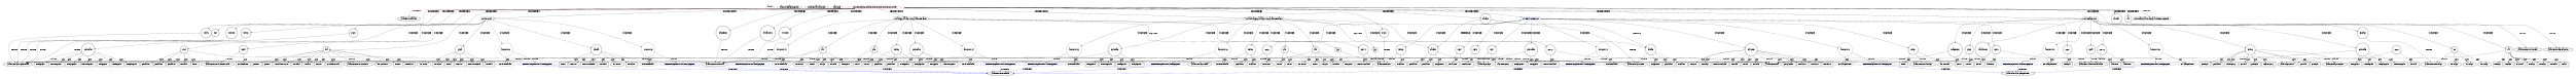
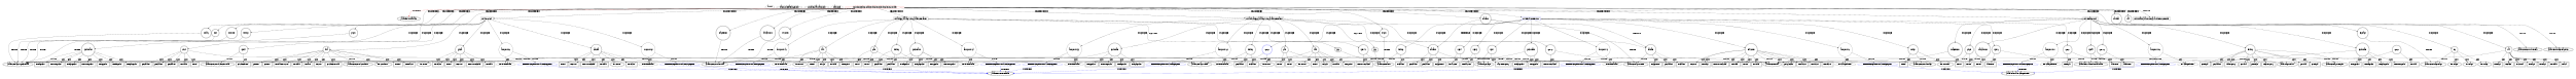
  digraph {
    node [isFrameworkType=true vertexType=INSIDE_CALL peripheries=2 shape=box]
    baseInfo [category=extension_graph graphId=2537 isAnonymous=false possibleRelation=true isFrameworkType="" vertexType="" peripheries="" shape=""]
    frameworkRelatedTypesInfo [0="javafx.fxml.Initializable" isFrameworkType="" vertexType="" peripheries="" shape=""]
    possibleCollaborationsInfo [0="2537~CLIENT_METHOD_DECLARATION-INSTANTIATION-~javafx.fxml.Initializable ~javafx.event.EventHandler ~false~true" 1="2537~CLIENT_METHOD_DECLARATION-INSTANTIATION-~javafx.fxml.Initializable ~javafx.beans.value.ChangeListener ~false~true" isFrameworkType="" vertexType="" peripheries="" shape=""]
    locationInfo [contextSignature=DesktopViewerController filePath="/dony1990-ProsDesktop/ProsDesktop-master/src/nicon/NiconDesktop/guifx/DesktopViewer/DesktopViewerController.java" graphId=2537 projectName="dony1990-ProsDesktop" isFrameworkType="" vertexType="" peripheries="" shape=""]
    n5 [color=red isFrameworkType=false label="nicon.NiconDesktop.guifx.DesktopViewer.DesktopViewerController" vertexType=ROOT_CLIENT_CLASS_DECLARATION peripheries="" shape=""]
    n6 [label="javafx.fxml.Initializable" vertexType=FRAMEWORK_INTERFACE_TYPE shape=""]
    n7 [label=BGImage shape=circle vertexType=FIELD_DECLARATION]
    n8 [label=BarPane shape=circle vertexType=FIELD_DECLARATION]
    n9 [label=DashBar shape=circle vertexType=FIELD_DECLARATION]
    n10 [label=FullScreen shape=circle vertexType=FIELD_DECLARATION]
    n11 [label=ImageFXIcon shape=circle vertexType=FIELD_DECLARATION]
    n12 [label=NavigatorIcon shape=circle vertexType=FIELD_DECLARATION]
    n13 [label=Plugin shape=circle vertexType=FIELD_DECLARATION]
    n14 [label=clock shape=circle vertexType=FIELD_DECLARATION]
    n15 [label=clockzone shape=circle vertexType=FIELD_DECLARATION]
    n16 [label=desktop shape=circle vertexType=FIELD_DECLARATION]
    n17 [label=plugin shape=circle vertexType=FIELD_DECLARATION]
    n18 [label=primary shape=circle vertexType=FIELD_DECLARATION]
    n19 [label=wall shape=circle vertexType=FIELD_DECLARATION]
    n20 [isFrameworkType=false label="void initialize(java.net.URL,java.util.ResourceBundle)" vertexType=OVERRIDING_METHOD_DECLARATION peripheries=""]
    n21 [isFrameworkType=false label="void showClock()" vertexType=CLIENT_METHOD_DECLARATION peripheries=""]
    n22 [color=blue isFrameworkType=false label="void iniFullScreenButton()" vertexType=CLIENT_METHOD_DECLARATION peripheries=""]
    n23 [isFrameworkType=false label="void iniBackground()" vertexType=CLIENT_METHOD_DECLARATION peripheries=""]
    n24 [isFrameworkType=false label="void addApp(java.lang.String,javafx.scene.Parent)" vertexType=CLIENT_METHOD_DECLARATION peripheries=""]
    n25 [isFrameworkType=false label="void addStaticApp(java.lang.String,javafx.scene.Parent)" vertexType=CLIENT_METHOD_DECLARATION peripheries=""]
-   n26 [label="javafx.scene.scene.Image" vertexType=FRAMEWORK_CLASS_TYPE shape=""]
+   n26 [label="javafx.scene.image.Image" vertexType=FRAMEWORK_CLASS_TYPE shape=""]
    n27 [label="javafx.scene.layout.HBox" vertexType=FRAMEWORK_CLASS_TYPE shape=""]
    n28 [label=BarPane shape=circle vertexType=VARIABLE_EXPRESION]
    n29 [label=BarPane shape=circle vertexType=VARIABLE_EXPRESION]
    n30 [label="javafx.scene.control.MenuBar" vertexType=FRAMEWORK_CLASS_TYPE shape=""]
    n31 [label="javafx.scene.control.Button" vertexType=FRAMEWORK_CLASS_TYPE shape=""]
    n32 [label="javafx.scene.Parent" vertexType=FRAMEWORK_CLASS_TYPE shape=""]
    n33 [label="javafx.scene.layout.AnchorPane" vertexType=FRAMEWORK_CLASS_TYPE shape=""]
    n34 [label="javafx.scene.image.ImageView" vertexType=FRAMEWORK_CLASS_TYPE shape=""]
    n35 [label=lista shape=circle vertexType=VARIABLE_EXPRESION]
    n36 [label=AnchorPane shape=circle vertexType=VARIABLE_EXPRESION]
    n37 [label=Aplicar shape=circle vertexType=VARIABLE_EXPRESION]
    n38 [label=Cancelar shape=circle vertexType=VARIABLE_EXPRESION]
    n39 [isFrameworkType=false label=anonymous28 shape=circle vertexType=VARIABLE_EXPRESION peripheries=""]
    n40 [label=VAR29 shape=circle vertexType=VARIABLE_EXPRESION]
    n41 [isFrameworkType=false label=anonymous32 shape=circle vertexType=VARIABLE_EXPRESION peripheries=""]
    n42 [label=clock shape=circle vertexType=VARIABLE_EXPRESION]
-   n43 [label=VAR60 shape=circle vertexType=VARIABLE_EXPRESION]
+   n43 [label=VAR60 shape=circle vertexType=VARIABLE_EXPRESION color=blue]
    n44 [label=FullScreen shape=circle vertexType=VARIABLE_EXPRESION]
    n45 [label=tooltip1 shape=circle vertexType=VARIABLE_EXPRESION]
    n46 [label=AnchorPane shape=circle vertexType=VARIABLE_EXPRESION]
    n47 [label=desktop shape=circle vertexType=VARIABLE_EXPRESION]
    n48 [isFrameworkType=false label=anonymous73 shape=circle vertexType=VARIABLE_EXPRESION peripheries=""]
    n49 [label=VAR74 shape=circle vertexType=VARIABLE_EXPRESION]
    n50 [label=VAR75 shape=circle vertexType=VARIABLE_EXPRESION]
    n51 [label=VAR76 shape=circle vertexType=VARIABLE_EXPRESION]
    n52 [label=VAR77 shape=circle vertexType=VARIABLE_EXPRESION]
    n53 [isFrameworkType=false label=anonymous78 shape=circle vertexType=VARIABLE_EXPRESION peripheries=""]
    n54 [label=VAR81 shape=circle vertexType=VARIABLE_EXPRESION]
    n55 [label=AnchorPane shape=circle vertexType=VARIABLE_EXPRESION]
    n56 [label=wall shape=circle vertexType=VARIABLE_EXPRESION]
    n57 [label=img shape=circle vertexType=VARIABLE_EXPRESION]
    n58 [label=desktop shape=circle vertexType=VARIABLE_EXPRESION]
    n59 [label=NavigatorIcon shape=circle vertexType=VARIABLE_EXPRESION]
    n60 [label=ImageFXIcon shape=circle vertexType=VARIABLE_EXPRESION]
    n61 [label=plugin shape=circle vertexType=VARIABLE_EXPRESION]
    n62 [label=VAR99 shape=circle vertexType=VARIABLE_EXPRESION]
    n63 [isFrameworkType=false label=anonymous101 shape=circle vertexType=VARIABLE_EXPRESION peripheries=""]
    n64 [label=VAR106 shape=circle vertexType=VARIABLE_EXPRESION]
    n65 [isFrameworkType=false label=anonymous108 shape=circle vertexType=VARIABLE_EXPRESION peripheries=""]
    n66 [label=App vertexType=PARAMETER_DECLARATION shape=""]
    n67 [label=dash shape=circle vertexType=VARIABLE_EXPRESION]
    n68 [isFrameworkType=false label=anonymous134 shape=circle vertexType=VARIABLE_EXPRESION peripheries=""]
    n69 [label=gate shape=circle vertexType=VARIABLE_EXPRESION]
    n70 [label=AnchorPane shape=circle vertexType=VARIABLE_EXPRESION]
    n71 [label=desktop shape=circle vertexType=VARIABLE_EXPRESION]
    n72 [label=VAR142 shape=circle vertexType=VARIABLE_EXPRESION]
    n73 [isFrameworkType=false label=anonymous143 shape=circle vertexType=VARIABLE_EXPRESION peripheries=""]
    n74 [label=App vertexType=PARAMETER_DECLARATION shape=""]
    n75 [label=dash shape=circle vertexType=VARIABLE_EXPRESION]
    n76 [isFrameworkType=false label=anonymous153 shape=circle vertexType=VARIABLE_EXPRESION peripheries=""]
    n77 [label=gate shape=circle vertexType=VARIABLE_EXPRESION]
    n78 [label=AnchorPane shape=circle vertexType=VARIABLE_EXPRESION]
    n79 [label=desktop shape=circle vertexType=VARIABLE_EXPRESION]
    n80 [label=VAR161 shape=circle vertexType=VARIABLE_EXPRESION]
    n81 [isFrameworkType=false label=anonymous162 shape=circle vertexType=VARIABLE_EXPRESION peripheries=""]
    n82 [label="setAlignment()"]
    n83 [label="getChildren()"]
    n84 [label="getChildren()"]
    n85 [label="setAlignment()"]
    n86 [label="getChildren()"]
    n87 [label="getChildren()"]
    n88 [label="javafx.scene.control.ComboBox" vertexType=FRAMEWORK_CLASS_TYPE shape=""]
    n89 [label="new ComboBox()" vertexType=CONSTRUCTOR_CALL shape=""]
    n90 [label="getItems()"]
    n91 [label="setPrefSize()"]
    n92 [label="getItems()"]
    n93 [label="getItems()"]
    n94 [label="setVisibleRowCount()"]
    n95 [label="setVisible()"]
    n96 [label="setValue()"]
    n97 [label="setCursor()"]
    n98 [label="getSelectionModel()"]
    n99 [label="setTopAnchor()"]
    n100 [label="setLeftAnchor()"]
    n101 [label="setRightAnchor()"]
    n102 [label="setLeftAnchor()"]
    n103 [label="setBottomAnchor()"]
    n104 [label="setRightAnchor()"]
    n105 [label="setBottomAnchor()"]
    n106 [label="new Button()" vertexType=CONSTRUCTOR_CALL shape=""]
    n107 [label="setPrefSize()"]
    n108 [label="setText()"]
    n109 [label="setCursor()"]
    n110 [label="setOnMouseClicked()"]
    n111 [label="setVisible()"]
    n112 [label="new Button()" vertexType=CONSTRUCTOR_CALL shape=""]
    n113 [label="setPrefSize()"]
    n114 [label="setText()"]
    n115 [label="setCursor()"]
    n116 [label="setOnMouseClicked()"]
    n117 [label="setVisible()"]
    n118 [color=blue isFrameworkType=false label=REFERENCE_ANONYMOUS_DECLARATION vertexType=REFERENCE_ANONYMOUS_DECLARATION peripheries="" shape=""]
    n119 [isFrameworkType=false label="new EventHandler()" vertexType=CONSTRUCTOR_CALL peripheries="" shape=""]
    n120 [label="javafx.scene.control.SelectionModel" vertexType=FRAMEWORK_CLASS_TYPE shape=""]
    n121 [label="getSelectedItem()"]
    n122 [color=blue isFrameworkType=false label=REFERENCE_ANONYMOUS_DECLARATION vertexType=REFERENCE_ANONYMOUS_DECLARATION peripheries="" shape=""]
    n123 [isFrameworkType=false label="new EventHandler()" vertexType=CONSTRUCTOR_CALL peripheries="" shape=""]
    n124 [label="javafx.scene.layout.Pane" vertexType=FRAMEWORK_CLASS_TYPE shape=""]
    n125 [label="getChildren()"]
    n126 [label="getChildren()"]
    n127 [label="getChildren()"]
    n128 [label="setVisible()"]
    n129 [label="toFront()"]
    n130 [label="javafx.event.EventHandler" vertexType=FRAMEWORK_INTERFACE_TYPE shape=""]
    n131 [label="new Button()" vertexType=CONSTRUCTOR_CALL shape=""]
    n132 [label="javafx.scene.Node" vertexType=FRAMEWORK_CLASS_TYPE shape=""]
    n133 [label="getStyleClass()"]
    n134 [label="setMaxSize()"]
    n135 [label="setMinSize()"]
    n136 [label="setPrefSize()"]
    n137 [label="setCursor()"]
    n138 [label="setTooltip()"]
    n139 [label="setOnMouseClicked()"]
    n140 [label="setVisible()"]
    n141 [label="toFront()"]
    n142 [label="setVisible()"]
    n143 [label="javafx.scene.control.Tooltip" vertexType=FRAMEWORK_CLASS_TYPE shape=""]
    n144 [label="new MenuBar()" vertexType=CONSTRUCTOR_CALL shape=""]
    n145 [label="setText()"]
    n146 [label="setRightAnchor()"]
    n147 [label="setTopAnchor()"]
    n148 [label="getChildren()"]
    n149 [color=blue isFrameworkType=false label=REFERENCE_ANONYMOUS_DECLARATION vertexType=REFERENCE_ANONYMOUS_DECLARATION peripheries="" shape=""]
    n150 [isFrameworkType=false label="new EventHandler()" vertexType=CONSTRUCTOR_CALL peripheries="" shape=""]
    n151 [label="javafx.stage.Stage" vertexType=FRAMEWORK_CLASS_TYPE shape=""]
    n152 [label="isFullScreen()"]
    n153 [label="setFullScreen()"]
    n154 [label="javafx.beans.value.ObservableValue" vertexType=FRAMEWORK_INTERFACE_TYPE shape=""]
    n155 [label="addListener()"]
    n156 [label="fullScreenProperty()"]
    n157 [color=blue isFrameworkType=false label=REFERENCE_ANONYMOUS_DECLARATION vertexType=REFERENCE_ANONYMOUS_DECLARATION peripheries="" shape=""]
    n158 [isFrameworkType=false label="new ChangeListener()" vertexType=CONSTRUCTOR_CALL peripheries="" shape=""]
    n159 [label=VAR80 shape=circle vertexType=VARIABLE_EXPRESION]
    n160 [label="javafx.stage.Window" vertexType=FRAMEWORK_CLASS_TYPE shape=""]
    n161 [label="setWidth()"]
    n162 [label="setHeight()"]
    n163 [label="javafx.beans.value.ChangeListener" vertexType=FRAMEWORK_INTERFACE_TYPE shape=""]
    n164 [label="setTopAnchor()"]
    n165 [label="setLeftAnchor()"]
    n166 [label="setRightAnchor()"]
    n167 [label="setBottomAnchor()"]
    n168 [label="setVisible()"]
    n169 [label="toBack()"]
    n170 [label="setImage()"]
    n171 [label="setCache()"]
    n172 [label="setSmooth()"]
    n173 [label="setImage()"]
    n174 [label="setImage()"]
    n175 [label="new Image()" vertexType=CONSTRUCTOR_CALL shape=""]
    n176 [label="new Image()" vertexType=CONSTRUCTOR_CALL shape=""]
    n177 [label="new Image()" vertexType=CONSTRUCTOR_CALL shape=""]
    n178 [label="javafx.scene.layout.Region" vertexType=FRAMEWORK_CLASS_TYPE shape=""]
    n179 [label="getHeight()"]
    n180 [label="getChildren()"]
    n181 [label="widthProperty()"]
    n182 [label="getWidth()"]
    n183 [label="getHeight()"]
    n184 [label="heightProperty()"]
    n185 [label="getWidth()"]
    n186 [label="getHeight()"]
    n187 [label="toFront()"]
    n188 [label="toFront()"]
    n189 [label="toFront()"]
    n190 [label="addListener()"]
    n191 [color=blue isFrameworkType=false label=REFERENCE_ANONYMOUS_DECLARATION vertexType=REFERENCE_ANONYMOUS_DECLARATION peripheries="" shape=""]
    n192 [isFrameworkType=false label="new ChangeListener()" vertexType=CONSTRUCTOR_CALL peripheries="" shape=""]
    n193 [label="addListener()"]
    n194 [color=blue isFrameworkType=false label=REFERENCE_ANONYMOUS_DECLARATION vertexType=REFERENCE_ANONYMOUS_DECLARATION peripheries="" shape=""]
    n195 [isFrameworkType=false label="new ChangeListener()" vertexType=CONSTRUCTOR_CALL peripheries="" shape=""]
    n196 [label="new Button()" vertexType=CONSTRUCTOR_CALL shape=""]
    n197 [label="setText()"]
    n198 [label="setStyle()"]
    n199 [label="setVisible()"]
    n200 [label="setOnAction()"]
    n201 [color=blue isFrameworkType=false label=REFERENCE_ANONYMOUS_DECLARATION vertexType=REFERENCE_ANONYMOUS_DECLARATION peripheries="" shape=""]
    n202 [isFrameworkType=false label="new EventHandler()" vertexType=CONSTRUCTOR_CALL peripheries="" shape=""]
    n203 [label="toFront()"]
    n204 [label="toFront()"]
    n205 [label="setTopAnchor()"]
    n206 [label="setBottomAnchor()"]
    n207 [label="setLeftAnchor()"]
    n208 [label="setRightAnchor()"]
    n209 [label="getChildren()"]
    n210 [label="getChildren()"]
    n211 [label="setOnMouseClicked()"]
    n212 [color=blue isFrameworkType=false label=REFERENCE_ANONYMOUS_DECLARATION vertexType=REFERENCE_ANONYMOUS_DECLARATION peripheries="" shape=""]
    n213 [isFrameworkType=false label="new EventHandler()" vertexType=CONSTRUCTOR_CALL peripheries="" shape=""]
    n214 [label="new Button()" vertexType=CONSTRUCTOR_CALL shape=""]
    n215 [label="setText()"]
    n216 [label="setStyle()"]
    n217 [label="setVisible()"]
    n218 [label="setOnAction()"]
    n219 [color=blue isFrameworkType=false label=REFERENCE_ANONYMOUS_DECLARATION vertexType=REFERENCE_ANONYMOUS_DECLARATION peripheries="" shape=""]
    n220 [isFrameworkType=false label="new EventHandler()" vertexType=CONSTRUCTOR_CALL peripheries="" shape=""]
    n221 [label="toFront()"]
    n222 [label="toFront()"]
    n223 [label="setTopAnchor()"]
    n224 [label="setBottomAnchor()"]
    n225 [label="setLeftAnchor()"]
    n226 [label="setRightAnchor()"]
    n227 [label="getChildren()"]
    n228 [label="getChildren()"]
    n229 [label="setOnMouseClicked()"]
    n230 [color=blue isFrameworkType=false label=REFERENCE_ANONYMOUS_DECLARATION vertexType=REFERENCE_ANONYMOUS_DECLARATION peripheries="" shape=""]
    n231 [isFrameworkType=false label="new EventHandler()" vertexType=CONSTRUCTOR_CALL peripheries="" shape=""]
    n5 -> n6 [color=red label=IMPLEMENT]
    n5 -> n7 [label=DECLARE_FIELD]
    n5 -> n8 [label=DECLARE_FIELD]
    n5 -> n9 [label=DECLARE_FIELD]
    n5 -> n10 [label=DECLARE_FIELD]
    n5 -> n11 [label=DECLARE_FIELD]
    n5 -> n12 [label=DECLARE_FIELD]
    n5 -> n13 [label=DECLARE_FIELD]
    n5 -> n14 [label=DECLARE_FIELD]
    n5 -> n15 [label=DECLARE_FIELD]
    n5 -> n16 [label=DECLARE_FIELD]
    n5 -> n17 [label=DECLARE_FIELD]
    n5 -> n18 [label=DECLARE_FIELD]
    n5 -> n19 [label=DECLARE_FIELD]
    n5 -> n20 [label=OVERRIDE]
    n5 -> n21 [label=DECLARE_METHOD]
    n5 -> n22 [label=DECLARE_METHOD]
    n5 -> n23 [label=DECLARE_METHOD]
    n5 -> n24 [label=DECLARE_METHOD]
    n5 -> n25 [label=DECLARE_METHOD]
    n7 -> n26 [label=OF_TYPE]
    n8 -> n27 [label=OF_TYPE]
    n8 -> n28 [label=REFERENCE]
    n8 -> n29 [label=REFERENCE]
    n9 -> n30 [label=OF_TYPE]
    n10 -> n31 [label=OF_TYPE]
    n11 -> n31 [label=OF_TYPE]
    n12 -> n31 [label=OF_TYPE]
    n13 -> n32 [label=OF_TYPE]
    n14 -> n33 [label=OF_TYPE]
    n15 -> n33 [label=OF_TYPE]
    n16 -> n33 [label=OF_TYPE]
    n17 -> n33 [label=OF_TYPE]
    n18 -> n33 [label=OF_TYPE]
    n19 -> n34 [label=OF_TYPE]
    n21 -> n35 [label=INSTANTIATE]
    n21 -> n36 [label=INSTANTIATE]
    n21 -> n37 [label=INSTANTIATE]
    n21 -> n38 [label=INSTANTIATE]
    n21 -> n39 [label=INSTANTIATE]
    n21 -> n40 [label=INSTANTIATE]
    n21 -> n41 [label=INSTANTIATE]
    n21 -> n42 [label=INSTANTIATE]
    n22 -> n43 [label=INSTANTIATE]
    n22 -> n44 [label=INSTANTIATE]
    n22 -> n45 [label=INSTANTIATE]
    n22 -> n46 [label=INSTANTIATE]
    n22 -> n47 [label=INSTANTIATE]
    n22 -> n48 [label=INSTANTIATE]
    n22 -> n49 [label=INSTANTIATE]
    n22 -> n50 [label=INSTANTIATE]
    n22 -> n51 [label=INSTANTIATE]
    n22 -> n52 [label=INSTANTIATE]
    n22 -> n53 [label=INSTANTIATE]
    n22 -> n54 [label=INSTANTIATE]
    n23 -> n55 [label=INSTANTIATE]
    n23 -> n56 [label=INSTANTIATE]
    n23 -> n57 [label=INSTANTIATE]
    n23 -> n58 [label=INSTANTIATE]
    n23 -> n59 [label=INSTANTIATE]
    n23 -> n60 [label=INSTANTIATE]
    n23 -> n61 [label=INSTANTIATE]
    n23 -> n62 [label=INSTANTIATE]
    n23 -> n63 [label=INSTANTIATE]
    n23 -> n64 [label=INSTANTIATE]
    n23 -> n65 [label=INSTANTIATE]
    n24 -> n28 [label=INSTANTIATE]
    n24 -> n66 [label=PARAMETER]
    n24 -> n67 [label=INSTANTIATE]
    n24 -> n68 [label=INSTANTIATE]
    n24 -> n69 [label=INSTANTIATE]
    n24 -> n70 [label=INSTANTIATE]
    n24 -> n71 [label=INSTANTIATE]
    n24 -> n72 [label=INSTANTIATE]
    n24 -> n73 [label=INSTANTIATE]
    n25 -> n29 [label=INSTANTIATE]
    n25 -> n74 [label=PARAMETER]
    n25 -> n75 [label=INSTANTIATE]
    n25 -> n76 [label=INSTANTIATE]
    n25 -> n77 [label=INSTANTIATE]
    n25 -> n78 [label=INSTANTIATE]
    n25 -> n79 [label=INSTANTIATE]
    n25 -> n80 [label=INSTANTIATE]
    n25 -> n81 [label=INSTANTIATE]
    n28 -> n27 [label=OF_TYPE]
    n28 -> n82 [label=CALL]
    n28 -> n83 [label=CALL]
    n28 -> n84 [label=CALL]
    n29 -> n27 [label=OF_TYPE]
    n29 -> n85 [label=CALL]
    n29 -> n86 [label=CALL]
    n29 -> n87 [label=CALL]
    n35 -> n88 [label=OF_TYPE]
    n35 -> n89 [label=CALL]
    n35 -> n90 [label=CALL]
    n35 -> n91 [label=CALL]
    n35 -> n92 [label=CALL]
    n35 -> n93 [label=CALL]
    n35 -> n94 [label=CALL]
    n35 -> n95 [label=CALL]
    n35 -> n96 [label=CALL]
    n35 -> n97 [label=CALL]
    n35 -> n98 [label=CALL]
    n36 -> n33 [label=OF_TYPE]
    n36 -> n99 [label=CALL]
    n36 -> n100 [label=CALL]
    n36 -> n101 [label=CALL]
    n36 -> n102 [label=CALL]
    n36 -> n103 [label=CALL]
    n36 -> n104 [label=CALL]
    n36 -> n105 [label=CALL]
    n37 -> n106 [label=CALL]
    n37 -> n107 [label=CALL]
    n37 -> n108 [label=CALL]
    n37 -> n109 [label=CALL]
    n37 -> n110 [label=CALL]
    n37 -> n111 [label=CALL]
    n38 -> n31 [label=OF_TYPE]
    n38 -> n112 [label=CALL]
    n38 -> n113 [label=CALL]
    n38 -> n114 [label=CALL]
    n38 -> n115 [label=CALL]
    n38 -> n116 [label=CALL]
    n38 -> n117 [label=CALL]
    n39 -> n118 [label=OF_TYPE]
    n39 -> n119 [label=CALL]
    n40 -> n120 [label=OF_TYPE]
    n40 -> n121 [label=CALL]
    n41 -> n122 [label=OF_TYPE]
    n41 -> n123 [label=CALL]
    n42 -> n124 [label=OF_TYPE]
    n42 -> n125 [label=CALL]
    n42 -> n126 [label=CALL]
    n42 -> n127 [label=CALL]
    n42 -> n128 [label=CALL]
    n42 -> n129 [label=CALL]
    n43 -> n31 [label=OF_TYPE]
    n43 -> n131 [label=CALL]
    n44 -> n132 [label=OF_TYPE]
    n44 -> n133 [label=CALL]
    n44 -> n134 [label=CALL]
    n44 -> n135 [label=CALL]
    n44 -> n136 [label=CALL]
    n44 -> n137 [label=CALL]
    n44 -> n138 [label=CALL]
    n44 -> n139 [label=CALL]
    n44 -> n140 [label=CALL]
    n44 -> n141 [label=CALL]
    n44 -> n142 [label=CALL]
    n45 -> n143 [label=OF_TYPE]
    n45 -> n144 [label=CALL]
    n45 -> n145 [label=CALL]
    n46 -> n33 [label=OF_TYPE]
    n46 -> n146 [label=CALL]
    n46 -> n147 [label=CALL]
    n47 -> n124 [label=OF_TYPE]
    n47 -> n148 [label=CALL]
    n48 -> n149 [label=OF_TYPE]
    n48 -> n150 [label=CALL]
    n49 -> n151 [label=OF_TYPE]
    n49 -> n152 [label=CALL]
    n50 -> n151 [label=OF_TYPE]
    n50 -> n153 [label=CALL]
    n51 -> n154 [label=OF_TYPE]
    n51 -> n155 [label=CALL]
    n52 -> n151 [label=OF_TYPE]
    n52 -> n156 [label=CALL]
    n53 -> n157 [label=OF_TYPE]
    n53 -> n158 [label=CALL]
+   n54 -> n160 [label=OF_TYPE]
    n54 -> n162 [label=CALL]
    n55 -> n33 [label=OF_TYPE]
    n55 -> n164 [label=CALL]
    n55 -> n165 [label=CALL]
    n55 -> n166 [label=CALL]
    n55 -> n167 [label=CALL]
    n56 -> n132 [label=OF_TYPE]
    n56 -> n168 [label=CALL]
    n56 -> n169 [label=CALL]
    n56 -> n170 [label=CALL]
    n56 -> n171 [label=CALL]
    n56 -> n172 [label=CALL]
    n56 -> n173 [label=CALL]
    n56 -> n174 [label=CALL]
    n57 -> n26 [label=OF_TYPE]
    n57 -> n175 [label=CALL]
    n57 -> n176 [label=CALL]
    n57 -> n177 [label=CALL]
    n58 -> n178 [label=OF_TYPE]
    n58 -> n179 [label=CALL]
    n58 -> n180 [label=CALL]
    n58 -> n181 [label=CALL]
    n58 -> n182 [label=CALL]
    n58 -> n183 [label=CALL]
    n58 -> n184 [label=CALL]
    n58 -> n185 [label=CALL]
    n58 -> n186 [label=CALL]
    n59 -> n132 [label=OF_TYPE]
    n59 -> n187 [label=CALL]
    n60 -> n132 [label=OF_TYPE]
    n60 -> n188 [label=CALL]
    n61 -> n132 [label=OF_TYPE]
    n61 -> n189 [label=CALL]
    n62 -> n154 [label=OF_TYPE]
    n62 -> n190 [label=CALL]
    n63 -> n191 [label=OF_TYPE]
    n63 -> n192 [label=CALL]
    n64 -> n154 [label=OF_TYPE]
    n64 -> n193 [label=CALL]
    n65 -> n194 [label=OF_TYPE]
    n65 -> n195 [label=CALL]
    n66 -> n32 [label=OF_TYPE]
    n67 -> n31 [label=OF_TYPE]
    n67 -> n196 [label=CALL]
    n67 -> n197 [label=CALL]
    n67 -> n198 [label=CALL]
    n67 -> n199 [label=CALL]
    n67 -> n200 [label=CALL]
    n68 -> n201 [label=OF_TYPE]
    n68 -> n202 [label=CALL]
    n69 -> n132 [label=OF_TYPE]
    n69 -> n203 [label=CALL]
    n69 -> n204 [label=CALL]
    n70 -> n33 [label=OF_TYPE]
    n70 -> n205 [label=CALL]
    n70 -> n206 [label=CALL]
    n70 -> n207 [label=CALL]
    n70 -> n208 [label=CALL]
    n71 -> n124 [label=OF_TYPE]
    n71 -> n209 [label=CALL]
    n71 -> n210 [label=CALL]
    n72 -> n132 [label=OF_TYPE]
    n72 -> n211 [label=CALL]
    n73 -> n212 [label=OF_TYPE]
    n73 -> n213 [label=CALL]
    n74 -> n32 [label=OF_TYPE]
    n75 -> n31 [label=OF_TYPE]
    n75 -> n214 [label=CALL]
    n75 -> n215 [label=CALL]
    n75 -> n216 [label=CALL]
    n75 -> n217 [label=CALL]
    n75 -> n218 [label=CALL]
    n76 -> n219 [label=OF_TYPE]
    n76 -> n220 [label=CALL]
    n77 -> n132 [label=OF_TYPE]
    n77 -> n221 [label=CALL]
    n77 -> n222 [label=CALL]
    n78 -> n33 [label=OF_TYPE]
    n78 -> n223 [label=CALL]
    n78 -> n224 [label=CALL]
    n78 -> n225 [label=CALL]
    n78 -> n226 [label=CALL]
    n79 -> n124 [label=OF_TYPE]
    n79 -> n227 [label=CALL]
    n79 -> n228 [label=CALL]
    n80 -> n132 [label=OF_TYPE]
    n80 -> n229 [label=CALL]
    n81 -> n230 [label=OF_TYPE]
    n81 -> n231 [label=CALL]
    n118 -> n130 [color=blue label=IMPLEMENT]
    n122 -> n130 [color=blue label=IMPLEMENT]
    n149 -> n130 [color=blue label=IMPLEMENT]
    n157 -> n163 [color=blue label=IMPLEMENT]
    n159 -> n160 [label=OF_TYPE]
    n159 -> n161 [label=CALL]
    n191 -> n163 [color=blue label=IMPLEMENT]
    n194 -> n163 [color=blue label=IMPLEMENT]
    n201 -> n130 [color=blue label=IMPLEMENT]
    n212 -> n130 [color=blue label=IMPLEMENT]
    n219 -> n130 [color=blue label=IMPLEMENT]
    n230 -> n130 [color=blue label=IMPLEMENT]
  }
